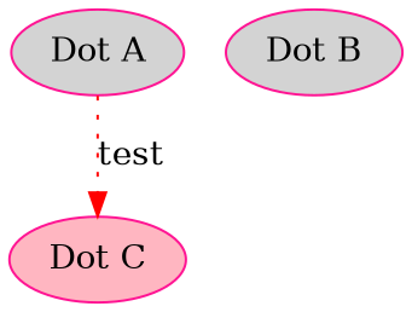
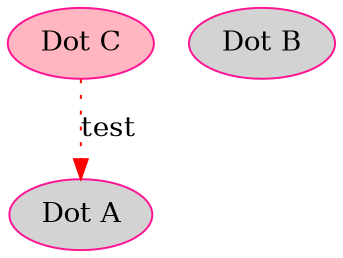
  digraph {
    node [style=filled fillcolor=lightgrey color=deeppink]
    n1 [label="Dot A"]
    n2 [label="Dot C" fillcolor=lightpink]
    n3 [label="Dot B"]
-   n1 -> n2 [label=test color=red style=dotted]
+   n2 -> n1 [label=test color=red style=dotted]
  }
